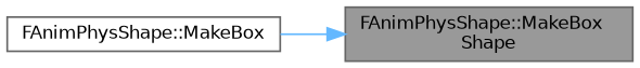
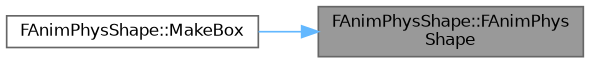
  digraph {
    rankdir=RL
    node [fontname=Helvetica fontsize=10 shape=box style=filled]
-   n1 [color=gray40 fillcolor=grey60 fontcolor=black height=0.2 label="FAnimPhysShape::MakeBox\lShape" width=0.4]
+   n1 [color=gray40 fillcolor=grey60 fontcolor=black height=0.2 label="FAnimPhysShape::FAnimPhys\lShape" width=0.4]
    n2 [color=grey40 fillcolor=white height=0.2 label="FAnimPhysShape::MakeBox" width=0.4]
    n1 -> n2 [color=steelblue1 dir=back fontname=Helvetica fontsize=10 labelfontname=Helvetica labelfontsize=10 style=solid]
  }
